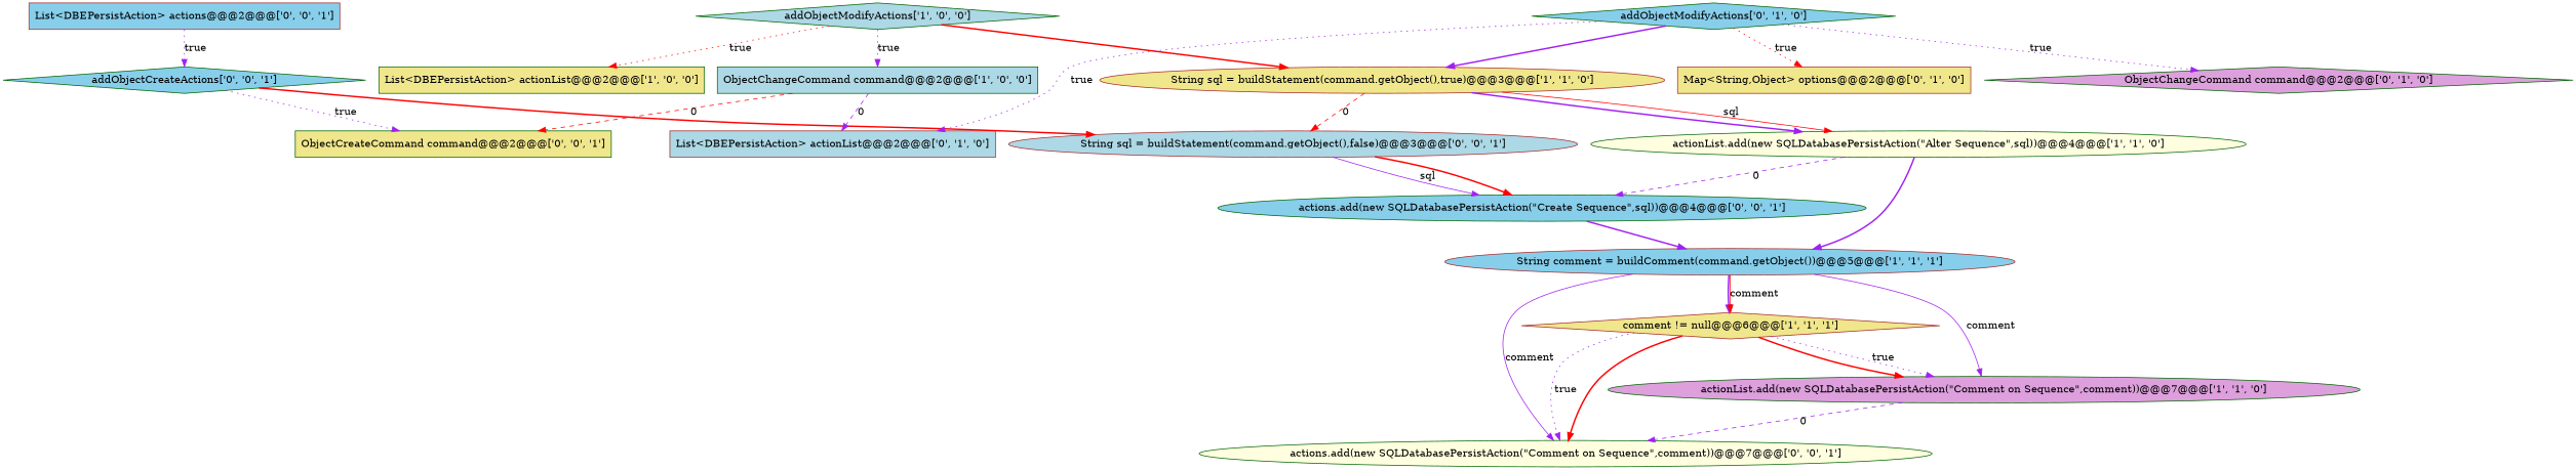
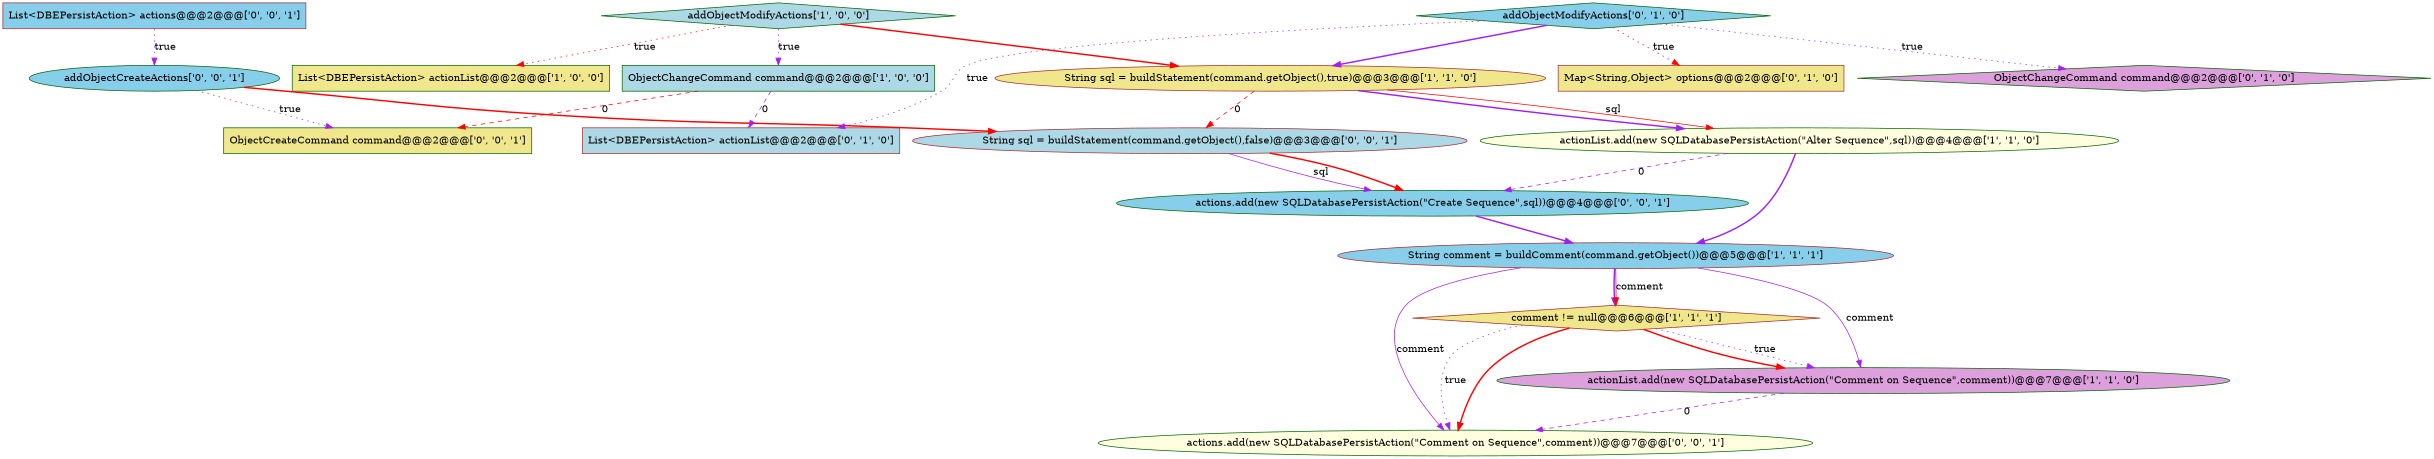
  digraph {
    node [color=darkgreen fillcolor=skyblue shape=ellipse style=filled]
    edge [color=purple style=bold]
    n1 [fillcolor=lightyellow label="actionList.add(new SQLDatabasePersistAction(\"Alter Sequence\",sql))@@@4@@@['1', '1', '0']"]
    n2 [color=brown label="String comment = buildComment(command.getObject())@@@5@@@['1', '1', '1']"]
    n3 [label="actions.add(new SQLDatabasePersistAction(\"Create Sequence\",sql))@@@4@@@['0', '0', '1']"]
    n4 [fillcolor=plum label="actionList.add(new SQLDatabasePersistAction(\"Comment on Sequence\",comment))@@@7@@@['1', '1', '0']"]
    n5 [fillcolor=lightyellow label="actions.add(new SQLDatabasePersistAction(\"Comment on Sequence\",comment))@@@7@@@['0', '0', '1']"]
    n6 [color=brown fillcolor=khaki label="comment != null@@@6@@@['1', '1', '1']" shape=diamond]
    n7 [color=brown fillcolor=lightblue label="List<DBEPersistAction> actionList@@@2@@@['0', '1', '0']" shape=box]
    n8 [color=brown fillcolor=lightblue label="String sql = buildStatement(command.getObject(),false)@@@3@@@['0', '0', '1']"]
    n9 [fillcolor=khaki label="List<DBEPersistAction> actionList@@@2@@@['1', '0', '0']" shape=box]
    n10 [color=brown fillcolor=khaki label="Map<String,Object> options@@@2@@@['0', '1', '0']" shape=box]
    n11 [color=brown fillcolor=khaki label="String sql = buildStatement(command.getObject(),true)@@@3@@@['1', '1', '0']"]
    n12 [fillcolor=plum label="ObjectChangeCommand command@@@2@@@['0', '1', '0']" shape=diamond]
-   n13 [label="addObjectCreateActions['0', '0', '1']" shape=diamond]
+   n13 [label="addObjectCreateActions['0', '0', '1']"]
    n14 [fillcolor=khaki label="ObjectCreateCommand command@@@2@@@['0', '0', '1']" shape=box]
    n15 [color=brown label="List<DBEPersistAction> actions@@@2@@@['0', '0', '1']" shape=box]
    n16 [fillcolor=lightblue label="addObjectModifyActions['1', '0', '0']" shape=diamond]
    n17 [fillcolor=lightblue label="ObjectChangeCommand command@@@2@@@['1', '0', '0']" shape=box]
    n18 [label="addObjectModifyActions['0', '1', '0']" shape=diamond]
    n1 -> n2
    n1 -> n3 [label=0 style=dashed]
    n2 -> n4 [label=comment style=solid]
    n2 -> n5 [label=comment style=solid]
    n2 -> n6
    n2 -> n6 [color=red label=comment style=solid]
    n3 -> n2
    n4 -> n5 [label=0 style=dashed]
    n6 -> n4 [label=true style=dotted]
    n6 -> n4 [color=red]
    n6 -> n5 [label=true style=dotted]
    n6 -> n5 [color=red]
    n8 -> n3 [color=red]
    n8 -> n3 [label=sql style=solid]
    n11 -> n1
    n11 -> n1 [color=red label=sql style=solid]
    n11 -> n8 [color=red label=0 style=dashed]
    n13 -> n8 [color=red]
    n13 -> n14 [label=true style=dotted]
    n15 -> n13 [label=true style=dotted]
    n16 -> n9 [color=red label=true style=dotted]
    n16 -> n11 [color=red]
    n16 -> n17 [label=true style=dotted]
    n17 -> n7 [label=0 style=dashed]
    n17 -> n14 [color=red label=0 style=dashed]
    n18 -> n7 [label=true style=dotted]
    n18 -> n10 [color=red label=true style=dotted]
    n18 -> n11
    n18 -> n12 [label=true style=dotted]
  }
